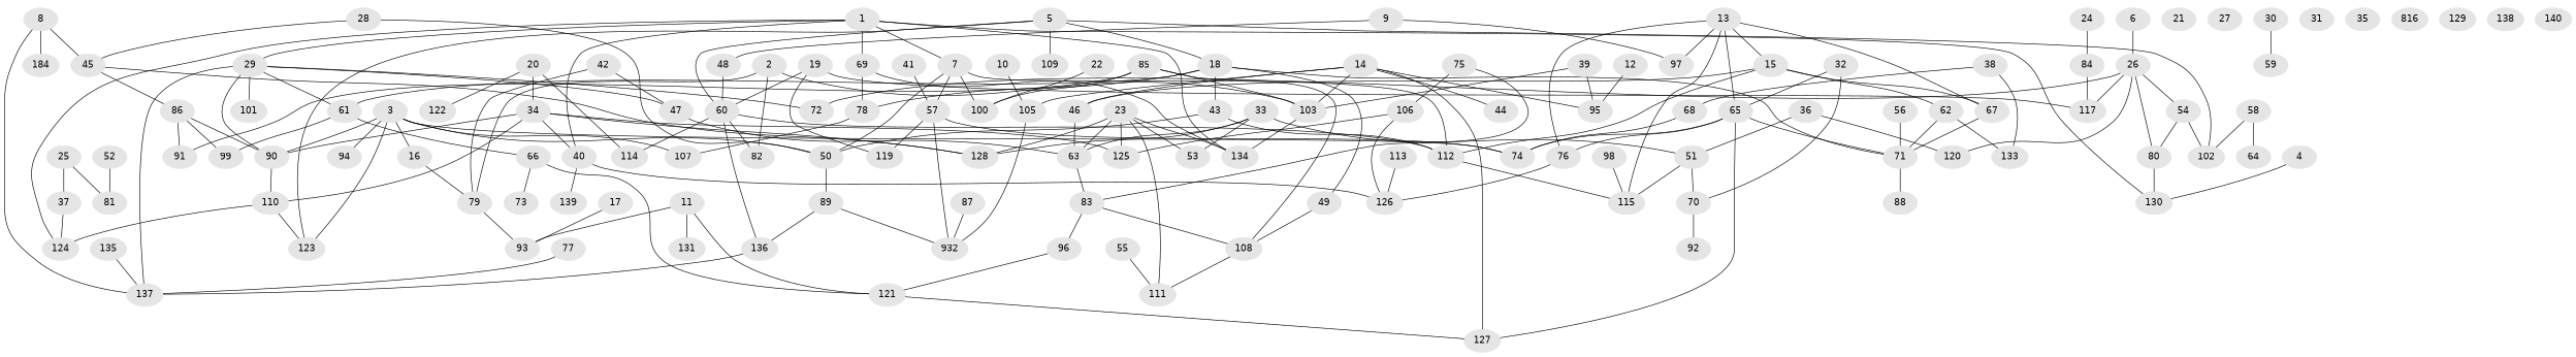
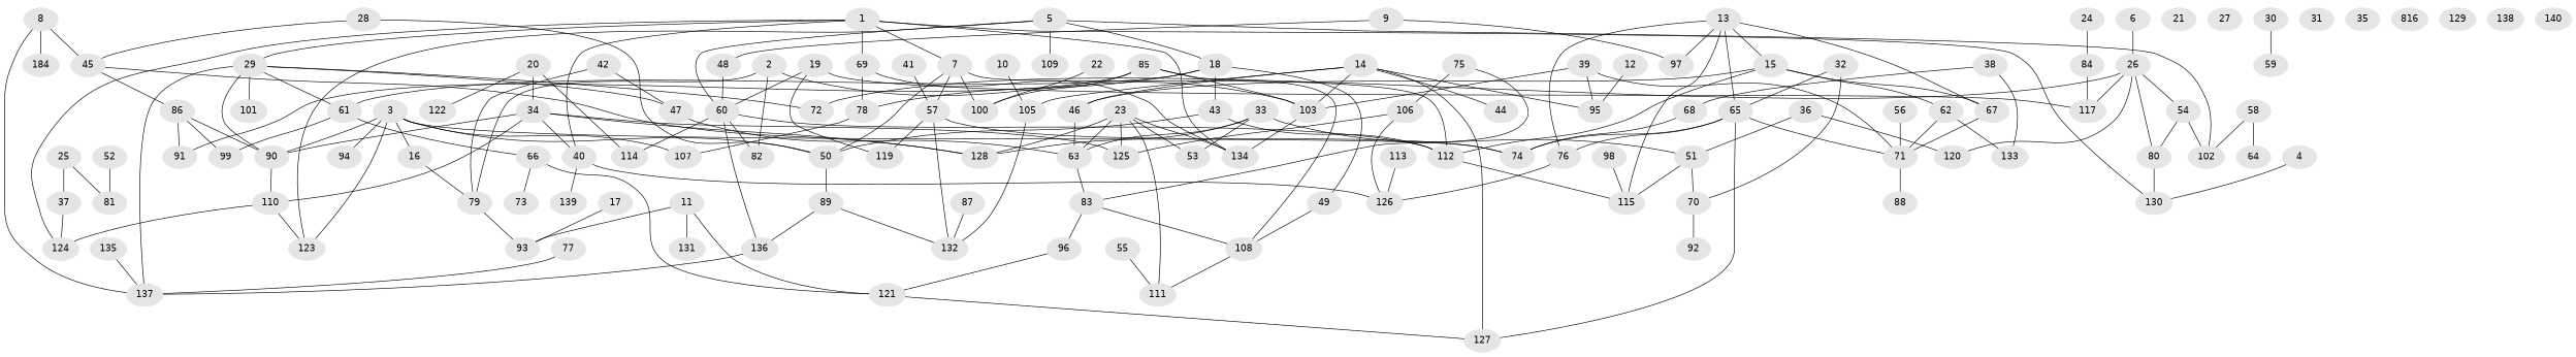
  graph {
    fontname="DejaVu Sans"
    node [color=gray90 fontname="DejaVu Sans" style=filled]
    edge [fontname="DejaVu Sans"]
    1
    7
    29
    40
    69
    124
    130
    134
    50
    57
    100
    112
    90
    137
    61
    72
    47
    101
    126
    139
    78
    2
    79
    82
    103
    93
    3
    16
    74
    94
    107
    123
    89
    110
    4
    5
    18
    60
    102
    109
    43
    49
    71
    114
    136
    6
    26
    117
    54
    80
    120
    119
-   132 [label=932]
+   132
    115
    8
    45
    n57 [label=184]
    128
    86
    9
    48
    97
    10
    105
    11
    121
    131
    127
    12
    95
    13
    15
    65
    67
    76
    46
    62
    14
    44
    63
    133
    17
    108
    66
    99
    88
    19
    20
    34
    122
    125
    21
    22
    23
    53
    111
    83
    24
    84
    25
    37
    81
    27
    28
    30
    59
    31
    32
    70
    92
    33
    51
    35
    36
    38
    68
    39
    41
    42
    91
    52
    55
    56
    58
    64
    73
    96
    75
    106
    77
    85
    87
    98
    113
    n135 [label=816]
    129
    135
    138
    140
    1 -- 7
    1 -- 29
    1 -- 40
    1 -- 69
    1 -- 124
    1 -- 130
    1 -- 134
    7 -- 50
    7 -- 57
    7 -- 100
    7 -- 112
    29 -- 90
    29 -- 137
    29 -- 61
    29 -- 72
    29 -- 47
    29 -- 101
    40 -- 126
    40 -- 139
    69 -- 134
    69 -- 78
    50 -- 89
    57 -- 74
    57 -- 119
    57 -- 132
    112 -- 115
    90 -- 110
    61 -- 66
    61 -- 99
    47 -- 63
    78 -- 107
    2 -- 79
    2 -- 82
    2 -- 103
    79 -- 93
    103 -- 134
    3 -- 50
    3 -- 90
    3 -- 16
    3 -- 74
    3 -- 94
    3 -- 107
    3 -- 123
    16 -- 79
    89 -- 136
    89 -- 132
    110 -- 124
    110 -- 123
    4 -- 130
    5 -- 123
    5 -- 18
    5 -- 60
    5 -- 102
    5 -- 109
    18 -- 61
    18 -- 78
    18 -- 43
    18 -- 49
-   18 -- 71
+   39 -- 71
    60 -- 112
    60 -- 82
    60 -- 114
    60 -- 136
    43 -- 50
    43 -- 112
    49 -- 108
    71 -- 88
    136 -- 137
    6 -- 26
    26 -- 72
    26 -- 117
    26 -- 54
    26 -- 80
    26 -- 120
    54 -- 102
    54 -- 80
    80 -- 130
    8 -- 137
    8 -- 45
    8 -- n57
    45 -- 128
    45 -- 86
    86 -- 90
    86 -- 99
    86 -- 91
    9 -- 48
    9 -- 97
    48 -- 60
    10 -- 105
    105 -- 132
    11 -- 93
    11 -- 121
    11 -- 131
    121 -- 127
    12 -- 95
    13 -- 115
    13 -- 97
    13 -- 15
    13 -- 65
    13 -- 67
    13 -- 76
    15 -- 112
    15 -- 67
    15 -- 46
    15 -- 62
    65 -- 74
    65 -- 71
    65 -- 127
    65 -- 76
    67 -- 71
    76 -- 126
    46 -- 63
    62 -- 71
    62 -- 133
    14 -- 103
    14 -- 105
    14 -- 127
    14 -- 95
    14 -- 46
    14 -- 44
    63 -- 83
    17 -- 93
    108 -- 111
    66 -- 121
    66 -- 73
    19 -- 60
    19 -- 117
    19 -- 119
    20 -- 114
    20 -- 34
    20 -- 122
    34 -- 40
    34 -- 90
    34 -- 110
    34 -- 128
    34 -- 125
    22 -- 100
    23 -- 134
    23 -- 128
    23 -- 63
    23 -- 125
    23 -- 53
    23 -- 111
    83 -- 108
    83 -- 96
    24 -- 84
    84 -- 117
    25 -- 37
    25 -- 81
    37 -- 124
    28 -- 50
    28 -- 45
    30 -- 59
    32 -- 65
    32 -- 70
    70 -- 92
    33 -- 128
    33 -- 63
    33 -- 53
    33 -- 51
    51 -- 115
    51 -- 70
    36 -- 120
    36 -- 51
    38 -- 133
    38 -- 68
    68 -- 74
    39 -- 103
    39 -- 95
    41 -- 57
    42 -- 47
    42 -- 79
    52 -- 81
    55 -- 111
    56 -- 71
    58 -- 102
    58 -- 64
    96 -- 121
    75 -- 83
    75 -- 106
    106 -- 126
    106 -- 125
    77 -- 137
    85 -- 100
    85 -- 103
    85 -- 108
    85 -- 91
    87 -- 132
    98 -- 115
    113 -- 126
    135 -- 137
  }
